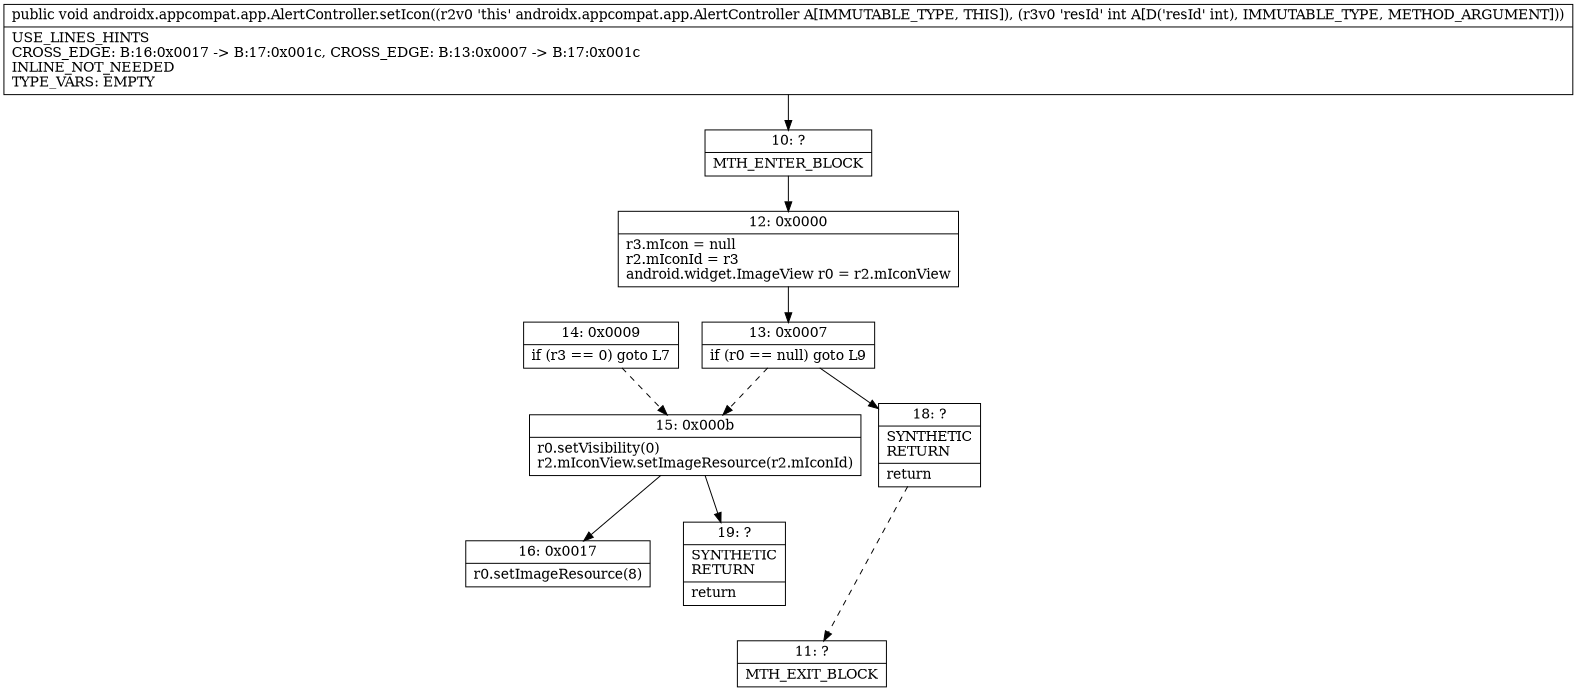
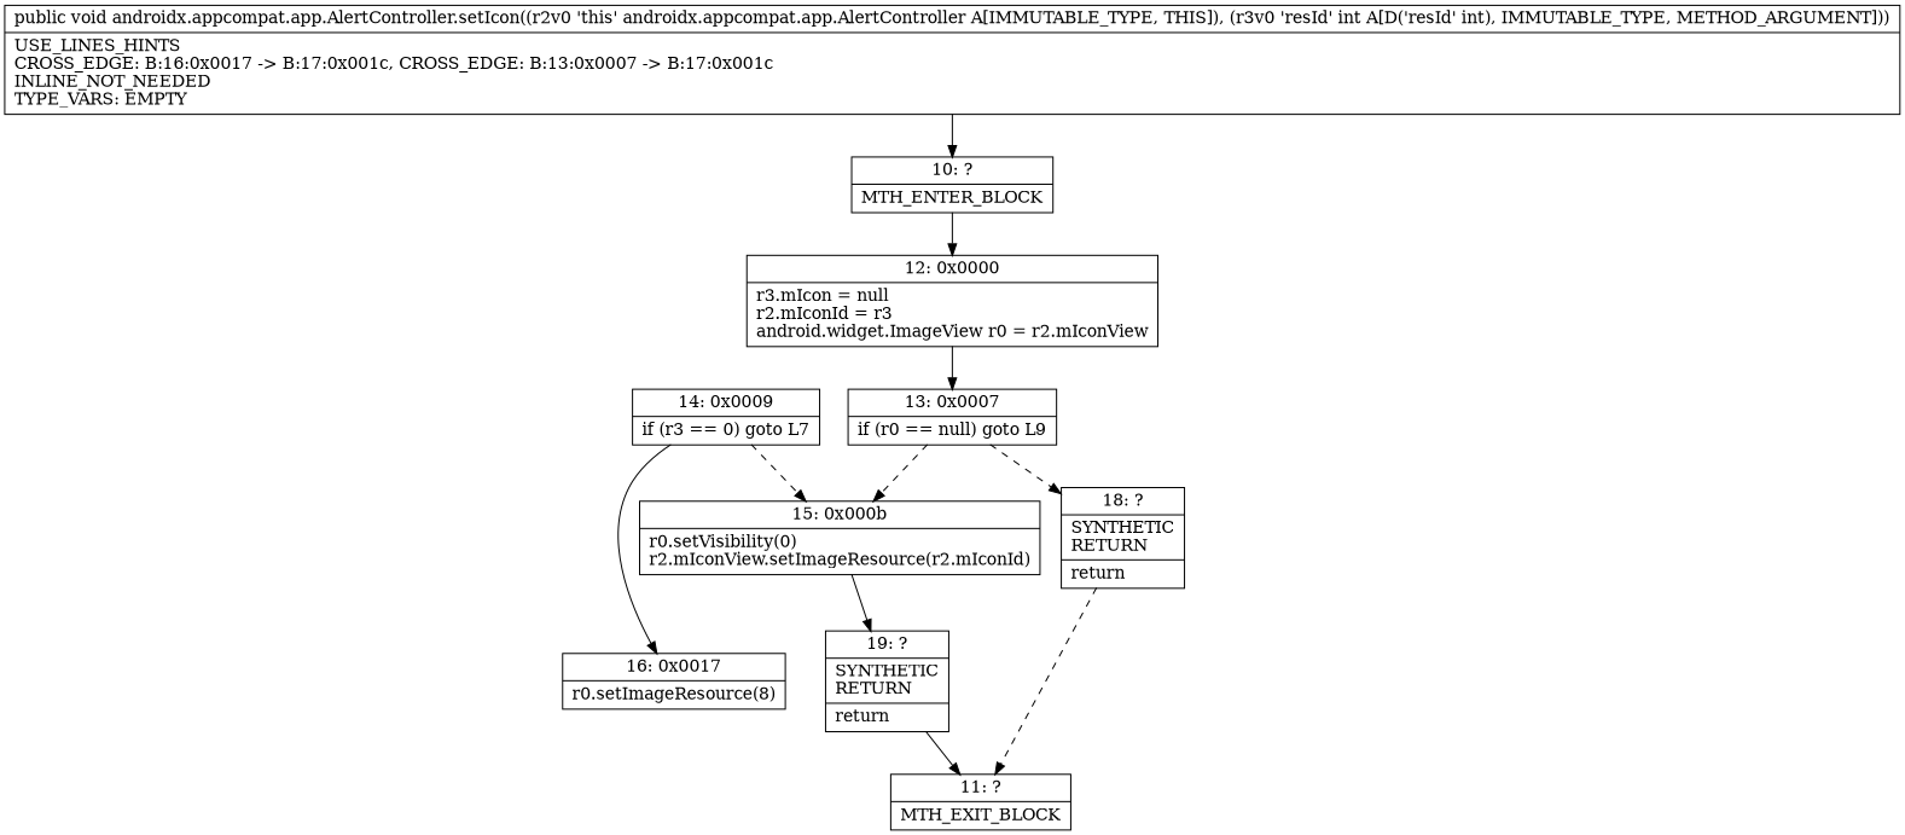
  digraph {
    node [shape=record]
    n1 [label="{10\:\ ?|MTH_ENTER_BLOCK\l}"]
    n2 [label="{12\:\ 0x0000|r3.mIcon = null\lr2.mIconId = r3\landroid.widget.ImageView r0 = r2.mIconView\l}"]
    n3 [label="{13\:\ 0x0007|if (r0 == null) goto L9\l}"]
    n4 [label="{18\:\ ?|SYNTHETIC\lRETURN\l|return\l}"]
    n5 [label="{15\:\ 0x000b|r0.setVisibility(0)\lr2.mIconView.setImageResource(r2.mIconId)\l}"]
    n6 [label="{14\:\ 0x0009|if (r3 == 0) goto L7\l}"]
    n7 [label="{16\:\ 0x0017|r0.setImageResource(8)\l}"]
    n8 [label="{11\:\ ?|MTH_EXIT_BLOCK\l}"]
    n9 [label="{19\:\ ?|SYNTHETIC\lRETURN\l|return\l}"]
    n10 [label="{public void androidx.appcompat.app.AlertController.setIcon((r2v0 'this' androidx.appcompat.app.AlertController A[IMMUTABLE_TYPE, THIS]), (r3v0 'resId' int A[D('resId' int), IMMUTABLE_TYPE, METHOD_ARGUMENT]))  | USE_LINES_HINTS\lCROSS_EDGE: B:16:0x0017 \-\> B:17:0x001c, CROSS_EDGE: B:13:0x0007 \-\> B:17:0x001c\lINLINE_NOT_NEEDED\lTYPE_VARS: EMPTY\l}"]
    n1 -> n2
    n2 -> n3
-   n3 -> n4
+   n3 -> n4 [style=dashed]
    n3 -> n5 [style=dashed]
    n4 -> n8 [style=dashed]
    n5 -> n9
    n6 -> n5 [style=dashed]
-   n5 -> n7
+   n6 -> n7
+   n9 -> n8
    n10 -> n1
  }
